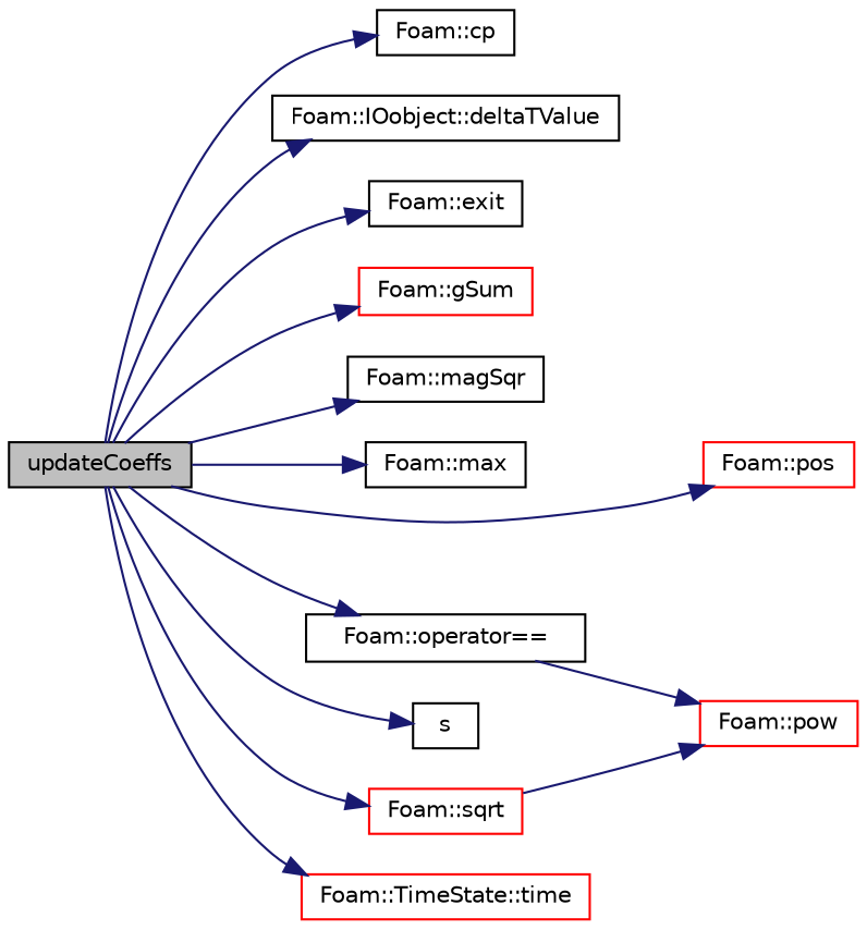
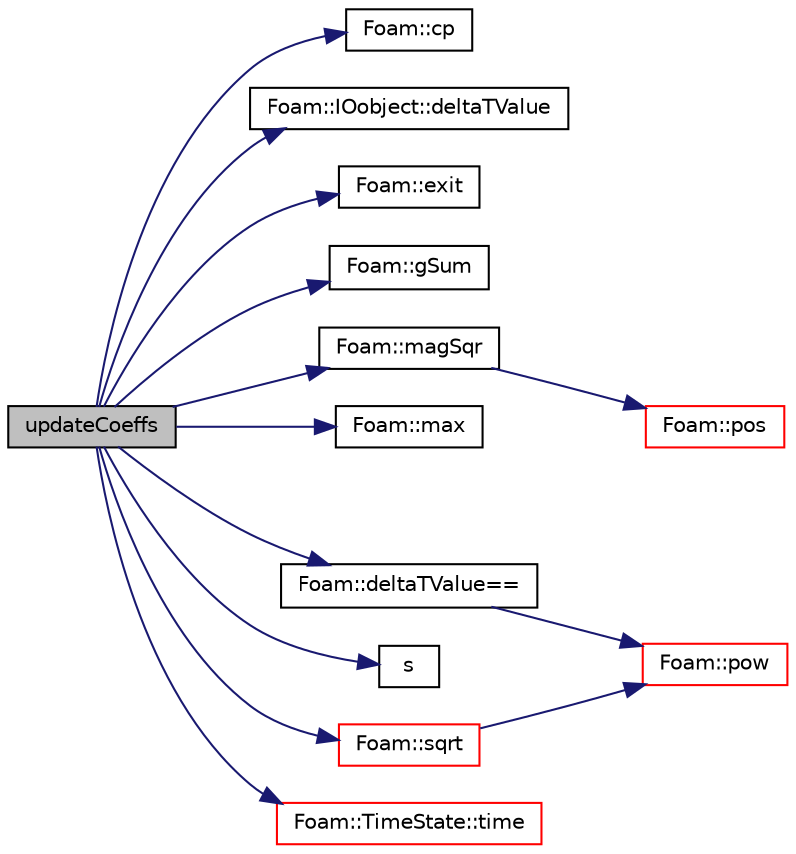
  digraph {
    rankdir=LR
    node [color=black fontname=Helvetica fontsize=10 shape=record]
    edge [color=midnightblue fontname=Helvetica fontsize=10 labelfontname=Helvetica labelfontsize=10 style=solid]
    n1 [fillcolor=grey75 fontcolor=black height=0.2 label=updateCoeffs style=filled width=0.4]
    n2 [height=0.2 label="Foam::cp" width=0.4]
    n3 [height=0.2 label="Foam::IOobject::deltaTValue" width=0.4]
    n4 [height=0.2 label="Foam::exit" width=0.4]
-   n5 [color=red height=0.2 label="Foam::gSum" width=0.4]
+   n5 [height=0.2 label="Foam::gSum" width=0.4]
    n6 [height=0.2 label="Foam::magSqr" width=0.4]
    n7 [height=0.2 label="Foam::max" width=0.4]
-   n8 [height=0.2 label="Foam::operator==" width=0.4]
+   n8 [height=0.2 label="Foam::deltaTValue==" width=0.4]
    n9 [color=red height=0.2 label="Foam::pos" width=0.4]
    n10 [height=0.2 label=s width=0.4]
    n11 [color=red height=0.2 label="Foam::sqrt" width=0.4]
    n12 [color=red height=0.2 label="Foam::TimeState::time" width=0.4]
    n13 [color=red height=0.2 label="Foam::pow" width=0.4]
    n1 -> n2
    n1 -> n3
    n1 -> n4
    n1 -> n5
    n1 -> n6
    n1 -> n7
    n1 -> n8
-   n1 -> n9
+   n6 -> n9
    n1 -> n10
    n1 -> n11
    n1 -> n12
    n8 -> n13
    n11 -> n13
  }
